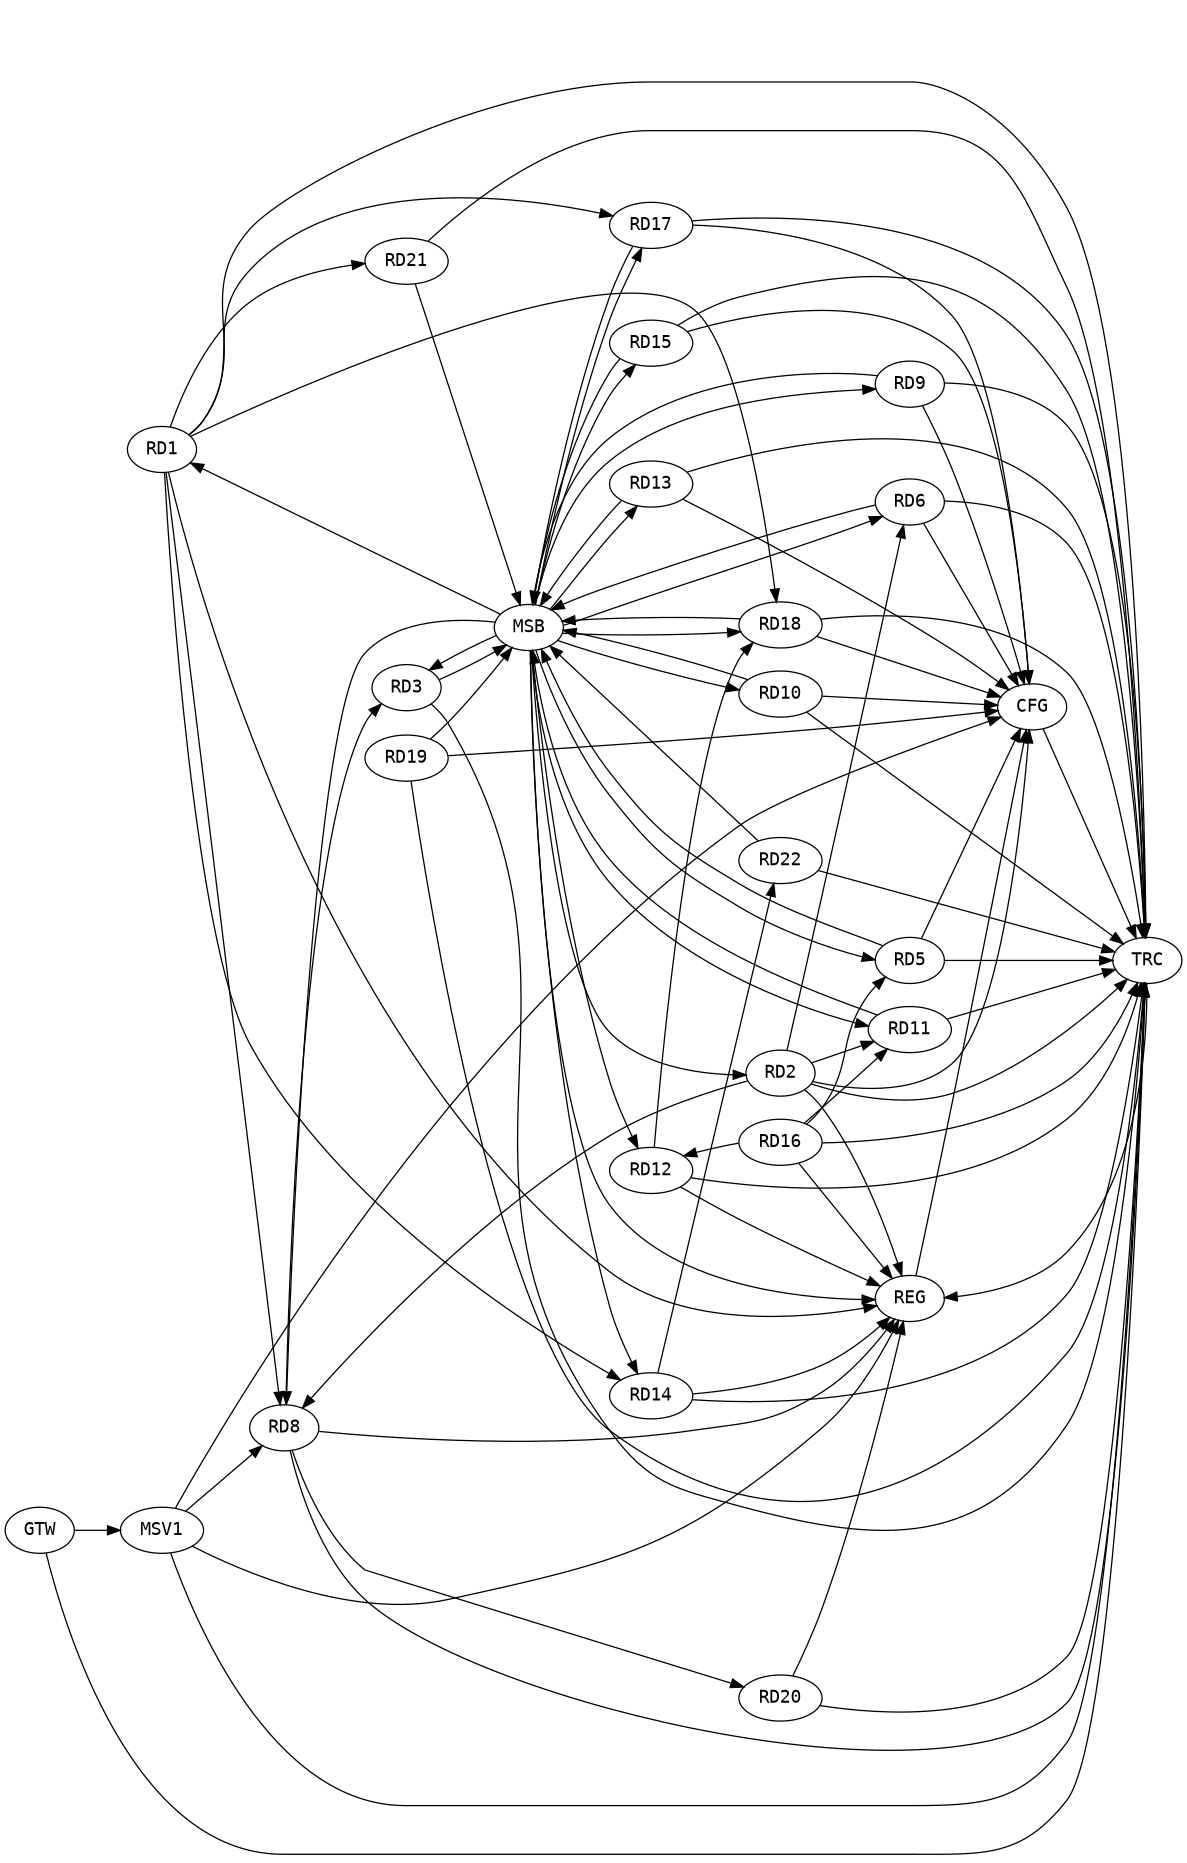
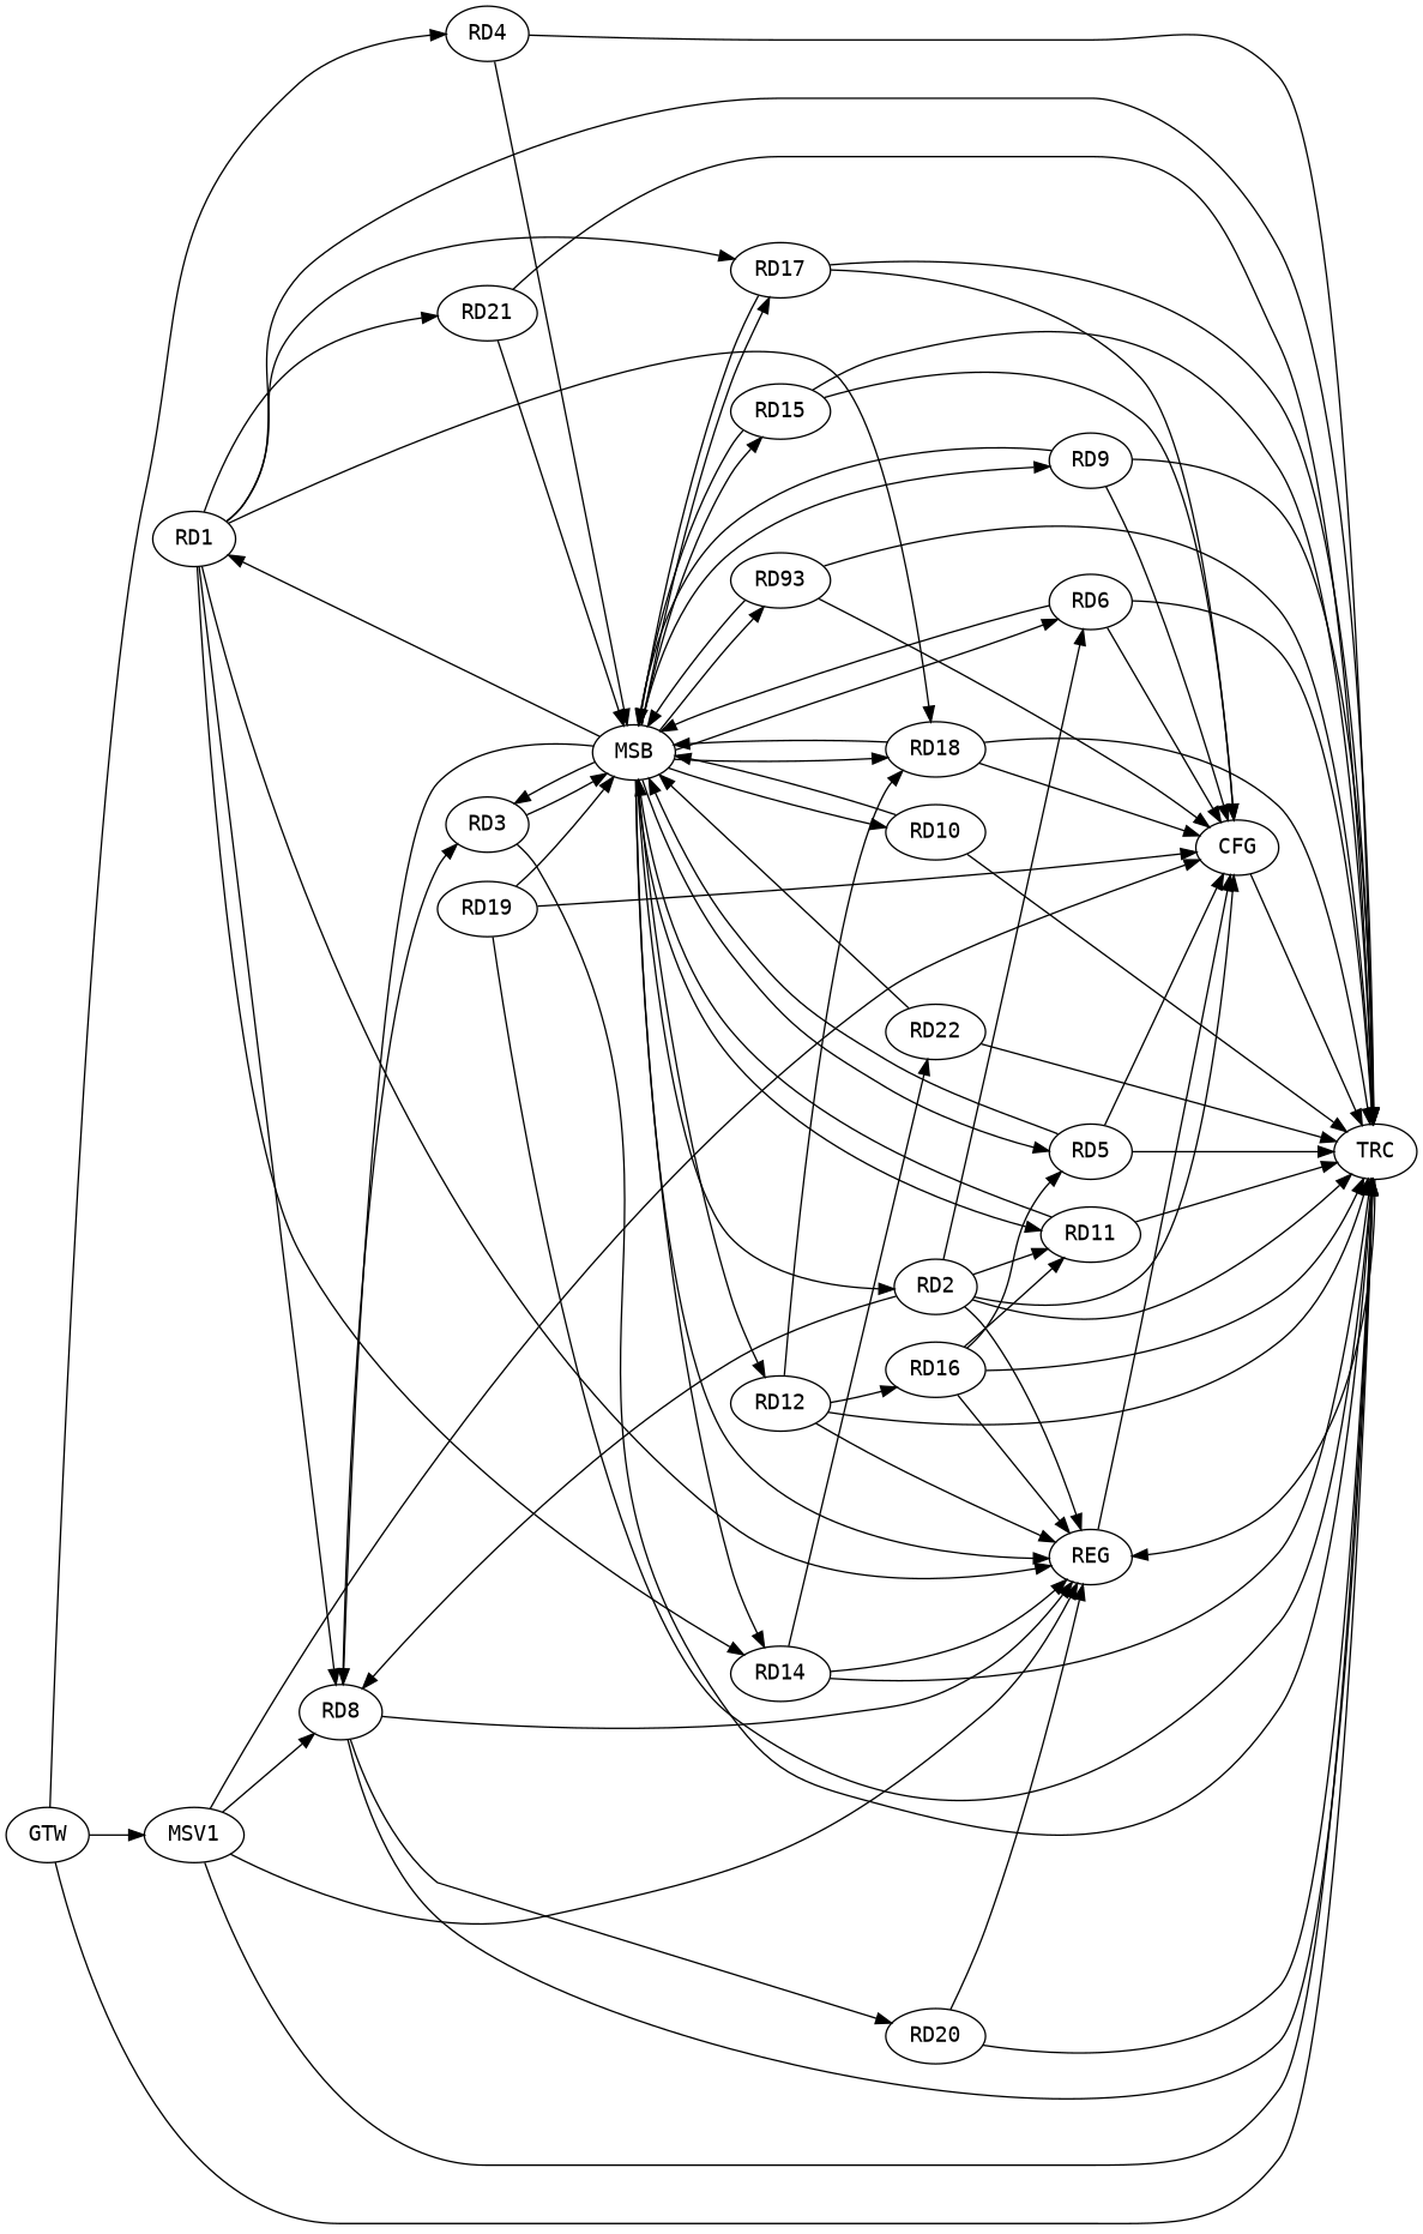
  strict digraph {
    fontname="DejaVu Sans Mono"
    rankdir=LR
    node [fontname="DejaVu Sans Mono"]
    edge [fontname="DejaVu Sans Mono"]
    n1 [label=RD1]
    n2 [label=RD8]
    n3 [label=RD14]
    n4 [label=RD17]
    n5 [label=RD18]
    n6 [label=RD21]
    n7 [label=REG]
    n8 [label=TRC]
    n9 [label=RD3]
    n10 [label=RD20]
    n11 [label=RD22]
    n12 [label=CFG]
    n13 [label=MSB]
    n14 [label=RD2]
    n15 [label=RD6]
    n16 [label=RD11]
    n17 [label=RD5]
    n18 [label=RD9]
    n19 [label=RD10]
    n20 [label=RD12]
-   n21 [label=RD13]
+   n21 [label=RD93]
    n22 [label=RD15]
+   n23 [label=RD4]
    n24 [label=RD16]
    n25 [label=RD19]
    n26 [label=GTW]
    n27 [label=MSV1]
    n1 -> n2
    n1 -> n3
    n1 -> n4
    n1 -> n5
    n1 -> n6
    n1 -> n7
    n1 -> n8
    n2 -> n7
    n2 -> n8
    n2 -> n9
    n2 -> n10
    n3 -> n7
    n3 -> n8
    n3 -> n11
    n4 -> n8
    n4 -> n12
    n4 -> n13
    n5 -> n8
    n5 -> n12
    n5 -> n13
    n6 -> n8
    n6 -> n13
    n7 -> n12
    n8 -> n7
    n9 -> n8
    n9 -> n13
    n10 -> n7
    n10 -> n8
    n11 -> n8
    n11 -> n13
    n12 -> n8
    n13 -> n1
    n13 -> n2
    n13 -> n3
    n13 -> n4
    n13 -> n5
    n13 -> n7
    n13 -> n9
    n13 -> n14
    n13 -> n15
    n13 -> n16
    n13 -> n17
    n13 -> n18
    n13 -> n19
    n13 -> n20
    n13 -> n21
    n13 -> n22
    n14 -> n2
    n14 -> n7
    n14 -> n8
    n14 -> n12
    n14 -> n15
    n14 -> n16
    n15 -> n8
    n15 -> n12
    n15 -> n13
    n16 -> n8
    n16 -> n13
    n17 -> n8
    n17 -> n12
    n17 -> n13
    n18 -> n8
    n18 -> n12
    n18 -> n13
    n19 -> n8
-   n19 -> n12
    n19 -> n13
    n20 -> n5
    n20 -> n7
    n20 -> n8
-   n24 -> n20
+   n20 -> n24
    n21 -> n8
    n21 -> n12
    n21 -> n13
    n22 -> n8
    n22 -> n12
    n22 -> n13
+   n23 -> n8
+   n23 -> n13
    n24 -> n7
    n24 -> n8
    n24 -> n16
    n24 -> n17
    n25 -> n8
    n25 -> n12
    n25 -> n13
    n26 -> n8
+   n26 -> n23
    n26 -> n27
    n27 -> n2
    n27 -> n7
    n27 -> n8
    n27 -> n12
  }
